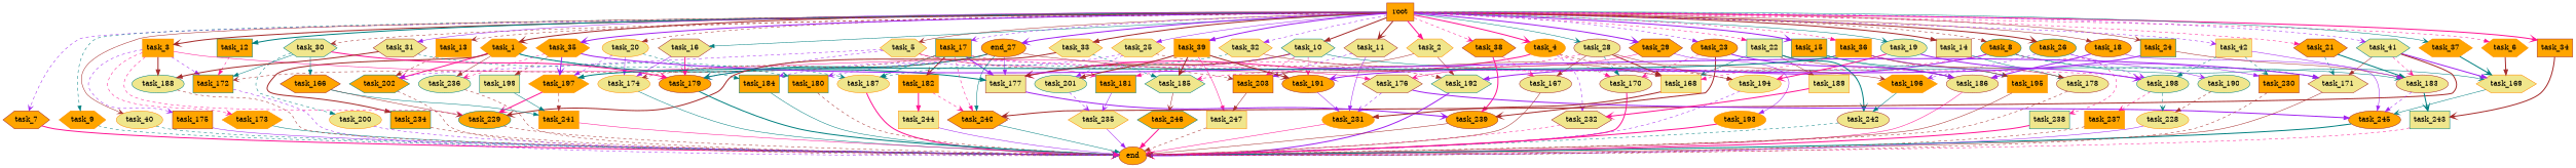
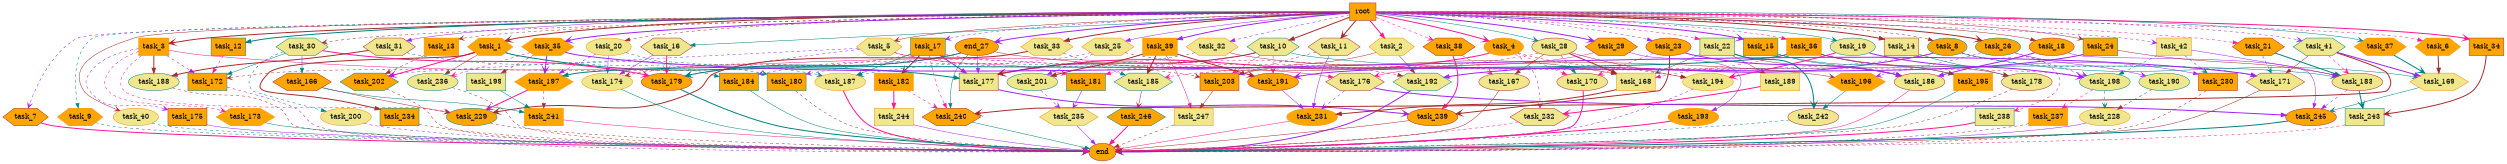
  digraph {
    node [color=darkorange fillcolor=orange shape=hexagon style=filled]
    edge [arrowhead=normal color=brown style=dashed]
    root [color=brown shape=box]
    task_1
    task_2 [fillcolor=khaki]
    task_3 [shape=box]
    task_4 [shape=ellipse]
    task_5 [fillcolor=khaki]
    task_6
    task_7 [color=brown]
    task_8 [color=teal shape=ellipse]
    task_9
    task_10 [color=teal fillcolor=khaki]
    task_11 [color=brown fillcolor=khaki]
    task_12 [color=teal shape=box]
    task_13 [shape=box]
    task_14 [color=brown fillcolor=khaki shape=box]
    task_15 [color=teal shape=box]
    task_16 [color=brown fillcolor=khaki]
    task_17 [color=teal shape=box]
    task_18 [color=brown shape=ellipse]
    task_19 [color=teal fillcolor=khaki shape=ellipse]
    task_20 [fillcolor=khaki shape=ellipse]
    task_21 [color=brown]
    task_22 [color=teal fillcolor=khaki shape=box]
    task_23 [color=brown shape=ellipse]
    task_24 [color=teal shape=box]
    task_25 [fillcolor=khaki]
    task_26 [color=teal shape=ellipse]
    n28 [color=brown label=end_27 shape=ellipse]
    task_28 [color=brown fillcolor=khaki shape=ellipse]
    task_29 [color=brown]
    task_30 [color=teal fillcolor=khaki]
    task_31 [color=brown fillcolor=khaki]
    task_32 [fillcolor=khaki]
    task_33 [fillcolor=khaki]
    task_34 [color=brown shape=box]
    task_35
    task_36 [shape=box]
    task_37
    task_38 [color=brown]
    task_39 [shape=box]
    task_40 [fillcolor=khaki shape=ellipse]
    task_41 [color=teal fillcolor=khaki]
    task_42 [fillcolor=khaki shape=box]
    task_177 [color=brown fillcolor=khaki shape=box]
    task_187 [fillcolor=khaki shape=ellipse]
    task_202 [color=teal]
    task_234 [color=teal shape=box]
    task_236 [color=teal fillcolor=khaki shape=ellipse]
    task_192 [color=teal fillcolor=khaki]
    task_203 [color=brown shape=box]
    task_172 [color=teal shape=box]
    task_173
    task_175 [color=brown shape=box]
    task_176 [color=brown fillcolor=khaki]
    task_188 [color=teal fillcolor=khaki shape=ellipse]
    task_229 [color=teal shape=ellipse]
    task_170 [color=brown fillcolor=khaki shape=ellipse]
    task_194 [fillcolor=khaki shape=ellipse]
    task_232 [color=brown fillcolor=khaki]
    task_179 [color=brown shape=ellipse]
    task_181 [color=teal shape=box]
    task_169 [fillcolor=khaki]
    end [color=brown shape=ellipse]
    task_171 [color=brown fillcolor=khaki]
    task_185 [color=teal fillcolor=khaki]
    task_238 [color=teal fillcolor=khaki shape=box]
    task_180 [color=teal shape=box]
    task_183 [color=brown fillcolor=khaki shape=ellipse]
    task_191 [color=brown shape=ellipse]
    task_231 [shape=ellipse]
    task_178 [color=brown fillcolor=khaki shape=ellipse]
    task_186 [color=brown fillcolor=khaki shape=ellipse]
    task_195 [shape=box]
    task_174 [fillcolor=khaki shape=ellipse]
    task_182 [shape=box]
    task_198 [color=teal fillcolor=khaki shape=ellipse]
    task_240 [color=brown]
    task_245 [color=brown shape=ellipse]
    task_184 [color=teal shape=box]
    task_197
    task_168 [fillcolor=khaki shape=box]
    task_189 [fillcolor=khaki shape=box]
    task_242 [color=brown fillcolor=khaki shape=ellipse]
    task_239 [color=brown shape=ellipse]
    task_201 [color=teal fillcolor=khaki shape=ellipse]
    task_190 [color=teal fillcolor=khaki shape=ellipse]
    task_196
    task_167 [color=brown fillcolor=khaki shape=ellipse]
    task_193 [shape=ellipse]
    task_166 [color=brown]
    task_200 [fillcolor=khaki shape=ellipse]
    task_243 [color=teal fillcolor=khaki shape=box]
    task_199 [color=teal fillcolor=khaki shape=box]
    task_230 [color=brown shape=box]
    task_247 [fillcolor=khaki shape=box]
    task_235 [fillcolor=khaki]
    task_246 [color=teal]
    task_244 [fillcolor=khaki shape=box]
    task_228 [fillcolor=khaki shape=ellipse]
    task_237 [shape=box]
    task_241 [shape=box]
    root -> task_1 [arrowhead=vee style=bold]
    root -> task_2 [color=deeppink style=bold]
    root -> task_3 [arrowhead=vee style=bold]
    root -> task_4 [arrowhead=vee color=deeppink style=bold]
    root -> task_5 [arrowhead=vee style=solid]
    root -> task_6 [color=deeppink]
    root -> task_7 [arrowhead=vee color=purple]
    root -> task_8
    root -> task_9 [color=teal]
    root -> task_10 [style=bold]
    root -> task_11 [arrowhead=vee style=bold]
    root -> task_12 [color=teal style=bold]
    root -> task_13 [arrowhead=vee]
    root -> task_14 [style=bold]
    root -> task_15 [arrowhead=vee color=purple style=bold]
    root -> task_16 [color=teal style=solid]
    root -> task_17 [arrowhead=vee color=purple]
    root -> task_18 [style=solid]
    root -> task_19 [arrowhead=vee color=teal style=solid]
    root -> task_20
    root -> task_21 [color=deeppink]
    root -> task_22 [color=deeppink]
    root -> task_23 [color=purple]
    root -> task_24 [arrowhead=vee style=solid]
    root -> task_25 [color=purple style=solid]
    root -> task_26 [arrowhead=vee style=bold]
    root -> n28 [arrowhead=vee color=purple style=bold]
    root -> task_28 [arrowhead=vee color=teal style=solid]
    root -> task_29 [arrowhead=vee color=purple style=bold]
    root -> task_30 [arrowhead=vee]
    root -> task_31 [color=purple style=solid]
    root -> task_32 [color=purple]
    root -> task_33 [style=bold]
    root -> task_34 [arrowhead=vee color=deeppink style=bold]
    root -> task_35 [arrowhead=vee color=purple style=bold]
    root -> task_36 [color=deeppink]
    root -> task_37 [arrowhead=vee color=teal style=solid]
    root -> task_38 [arrowhead=vee color=deeppink]
    root -> task_39 [color=purple style=bold]
    root -> task_40 [arrowhead=vee style=solid]
    root -> task_41 [arrowhead=vee color=purple]
    root -> task_42 [arrowhead=vee color=purple]
    task_1 -> task_177 [color=teal style=bold]
    task_1 -> task_187 [arrowhead=vee color=teal]
    task_1 -> task_202 [arrowhead=vee color=deeppink style=bold]
    task_1 -> task_234 [style=bold]
    task_1 -> task_236 [style=solid]
    task_2 -> task_192 [style=solid]
    task_2 -> task_203 [style=solid]
    task_3 -> task_172 [color=purple]
    task_3 -> task_173 [arrowhead=vee color=deeppink]
    task_3 -> task_175 [arrowhead=vee color=purple]
    task_3 -> task_176 [color=deeppink style=solid]
    task_3 -> task_188 [style=bold]
    task_3 -> task_229 [arrowhead=vee color=deeppink]
    task_4 -> task_177 [arrowhead=vee color=deeppink style=bold]
    task_4 -> task_170 [color=deeppink]
    task_4 -> task_194
    task_4 -> task_232 [arrowhead=vee color=purple]
    task_5 -> task_202 [color=purple]
    task_5 -> task_203 [arrowhead=vee]
    task_5 -> task_179 [arrowhead=vee color=purple]
    task_5 -> task_181 [arrowhead=vee color=deeppink style=solid]
    task_6 -> task_169 [style=bold]
    task_7 -> end [arrowhead=vee color=deeppink style=bold]
    task_8 -> task_192 [color=purple style=bold]
    task_8 -> task_169 [arrowhead=vee color=teal style=solid]
    task_8 -> task_171 [color=teal]
    task_8 -> task_185 [arrowhead=vee color=deeppink]
    task_8 -> task_238 [arrowhead=vee color=deeppink]
    task_9 -> end [arrowhead=vee color=teal]
    task_10 -> task_177 [arrowhead=vee style=bold]
    task_10 -> task_203 [arrowhead=vee color=deeppink]
    task_10 -> task_180 [arrowhead=vee color=purple]
    task_10 -> task_183 [arrowhead=vee color=teal style=solid]
    task_10 -> task_191 [arrowhead=vee color=deeppink]
    task_11 -> task_203 [arrowhead=vee color=purple]
    task_11 -> task_231 [color=purple style=solid]
    task_12 -> task_172 [color=deeppink]
    task_13 -> task_202
    task_14 -> task_178 [arrowhead=vee color=teal style=solid]
    task_15 -> task_186 [color=teal style=solid]
    task_15 -> task_195 [color=teal style=solid]
    task_16 -> task_179 [arrowhead=vee color=deeppink style=bold]
    task_16 -> task_174 [color=purple style=solid]
    task_17 -> task_177 [color=purple style=bold]
    task_17 -> task_187 [color=teal style=solid]
    task_17 -> task_172 [arrowhead=vee]
    task_17 -> task_182 [arrowhead=vee style=bold]
    task_17 -> task_198 [arrowhead=vee color=deeppink]
    task_17 -> task_240 [color=deeppink]
    task_18 -> task_186 [color=purple style=bold]
    task_18 -> task_245 [color=purple style=solid]
    task_19 -> task_194 [arrowhead=vee color=deeppink style=bold]
    task_19 -> task_198 [arrowhead=vee color=purple style=bold]
    task_20 -> task_174 [color=purple style=solid]
    task_20 -> task_184 [color=teal]
    task_20 -> task_197 [color=purple]
    task_21 -> task_171 [arrowhead=vee color=teal]
    task_21 -> task_183 [color=teal style=bold]
    task_22 -> task_186 [arrowhead=vee style=solid]
    task_22 -> task_168 [arrowhead=vee color=teal style=solid]
    task_22 -> task_189 [arrowhead=vee style=solid]
    task_22 -> task_242 [arrowhead=vee color=teal style=bold]
    task_23 -> task_170 [arrowhead=vee color=deeppink]
    task_23 -> task_186 [color=purple style=bold]
    task_23 -> task_239 [arrowhead=vee style=bold]
    task_24 -> task_183 [style=solid]
    task_24 -> task_191 [arrowhead=vee color=purple style=bold]
    task_25 -> task_192
    task_25 -> task_184 [arrowhead=vee color=purple]
    task_25 -> task_201 [color=purple]
    task_26 -> task_198 [arrowhead=vee color=purple]
    task_26 -> task_190 [arrowhead=vee color=purple style=solid]
    task_26 -> task_196 [arrowhead=vee color=purple]
    n28 -> task_177 [color=purple style=solid]
    n28 -> task_179 [arrowhead=vee color=teal style=bold]
    n28 -> task_174 [arrowhead=vee]
    n28 -> task_240 [color=teal style=solid]
    n28 -> task_196 [arrowhead=vee style=solid]
    task_28 -> task_170 [color=teal]
    task_28 -> task_194 [style=solid]
    task_28 -> task_181 [color=deeppink]
    task_28 -> task_168 [style=bold]
    task_28 -> task_167 [style=solid]
    task_29 -> task_176 [arrowhead=vee color=deeppink style=solid]
    task_29 -> task_193 [color=purple style=solid]
    task_30 -> task_172 [color=teal style=solid]
    task_30 -> task_179 [arrowhead=vee color=deeppink style=bold]
    task_30 -> task_166 [color=teal style=solid]
    task_30 -> task_200 [color=teal]
    task_31 -> task_188 [style=bold]
    task_31 -> task_180 [arrowhead=vee color=teal]
    task_32 -> task_187 [arrowhead=vee color=teal]
    task_32 -> task_168 [style=solid]
    task_33 -> task_229 [arrowhead=vee style=bold]
    task_33 -> task_185 [color=teal]
    task_34 -> task_243 [arrowhead=vee style=bold]
    task_35 -> task_236 [arrowhead=vee color=deeppink]
    task_35 -> task_171 [color=purple style=bold]
    task_35 -> task_197 [arrowhead=vee color=purple style=bold]
    task_35 -> task_199
    task_36 -> task_178 [style=solid]
    task_36 -> task_195 [arrowhead=vee style=solid]
    task_36 -> task_197 [color=teal style=bold]
    task_36 -> task_168 [color=deeppink]
    task_36 -> task_230 [color=purple style=solid]
    task_37 -> task_169 [arrowhead=vee color=teal style=bold]
    task_38 -> task_239 [color=deeppink style=bold]
    task_38 -> task_167 [arrowhead=vee color=deeppink]
    task_39 -> task_185 [arrowhead=vee style=bold]
    task_39 -> task_191 [arrowhead=vee style=bold]
    task_39 -> task_201 [style=bold]
    task_39 -> task_247 [color=deeppink style=solid]
    task_40 -> end [color=teal]
    task_41 -> task_169 [color=purple style=bold]
    task_41 -> task_171 [style=solid]
    task_41 -> task_183 [arrowhead=vee color=deeppink]
    task_41 -> task_240 [arrowhead=vee style=bold]
    task_42 -> task_183 [color=purple style=solid]
    task_42 -> task_198 [color=teal]
    task_42 -> task_230 [arrowhead=vee color=teal]
    task_177 -> task_239 [arrowhead=vee color=purple style=bold]
    task_187 -> end [arrowhead=vee color=deeppink style=bold]
    task_202 -> end
    task_234 -> end
    task_236 -> end [arrowhead=vee]
    task_192 -> end [color=purple style=bold]
    task_203 -> task_247 [style=solid]
    task_172 -> end [arrowhead=vee color=purple]
    task_173 -> end [arrowhead=vee color=teal style=solid]
    task_175 -> end [color=purple style=solid]
    task_176 -> task_231 [arrowhead=vee color=purple]
    task_176 -> task_245 [color=purple style=bold]
    task_188 -> end
    task_229 -> end
    task_170 -> end [color=deeppink style=bold]
    task_194 -> end [color=purple]
    task_232 -> end [color=deeppink]
    task_179 -> end [color=teal style=bold]
    task_181 -> task_235 [arrowhead=vee color=purple style=solid]
    task_169 -> task_245 [arrowhead=vee color=teal style=solid]
    task_171 -> end [style=solid]
    task_185 -> task_246 [arrowhead=vee style=solid]
    task_238 -> end [arrowhead=vee color=deeppink style=bold]
    task_180 -> end [arrowhead=vee]
    task_183 -> task_245 [color=purple]
    task_183 -> task_243 [arrowhead=vee color=teal style=bold]
    task_191 -> task_231 [color=purple style=solid]
    task_231 -> end [arrowhead=vee color=deeppink style=solid]
    task_178 -> end [arrowhead=vee]
    task_186 -> end [color=deeppink style=solid]
-   task_195 -> end [arrowhead=vee style=solid]
+   task_195 -> end [arrowhead=vee color=teal style=solid]
    task_174 -> end [color=teal style=solid]
    task_182 -> task_240 [arrowhead=vee color=deeppink]
    task_182 -> task_244 [color=deeppink style=bold]
    task_198 -> task_228 [arrowhead=vee color=teal]
    task_198 -> task_237 [arrowhead=vee color=deeppink]
    task_240 -> end [color=teal style=solid]
    task_245 -> end [color=teal style=bold]
    task_184 -> end [color=teal style=solid]
    task_197 -> task_229 [arrowhead=vee color=deeppink style=bold]
    task_197 -> task_241
    task_168 -> task_231 [style=bold]
    task_189 -> task_232 [arrowhead=vee color=deeppink style=bold]
    task_242 -> end [color=teal]
    task_239 -> end [style=solid]
    task_201 -> task_235 [arrowhead=vee color=purple]
    task_190 -> task_228
    task_196 -> task_242 [color=teal style=solid]
    task_167 -> end [style=solid]
    task_193 -> end [arrowhead=vee color=deeppink style=bold]
    task_166 -> task_229 [arrowhead=vee style=solid]
    task_166 -> task_241 [color=teal style=solid]
    task_200 -> end [color=purple]
    task_243 -> end [arrowhead=vee color=deeppink]
    task_199 -> task_241 [color=teal style=solid]
    task_230 -> end [arrowhead=vee]
    task_247 -> end
    task_235 -> end [color=purple style=solid]
    task_246 -> end [color=deeppink style=bold]
    task_244 -> end [color=purple style=solid]
    task_228 -> end [color=purple style=solid]
    task_237 -> end [arrowhead=vee]
    task_241 -> end [color=deeppink style=solid]
  }
